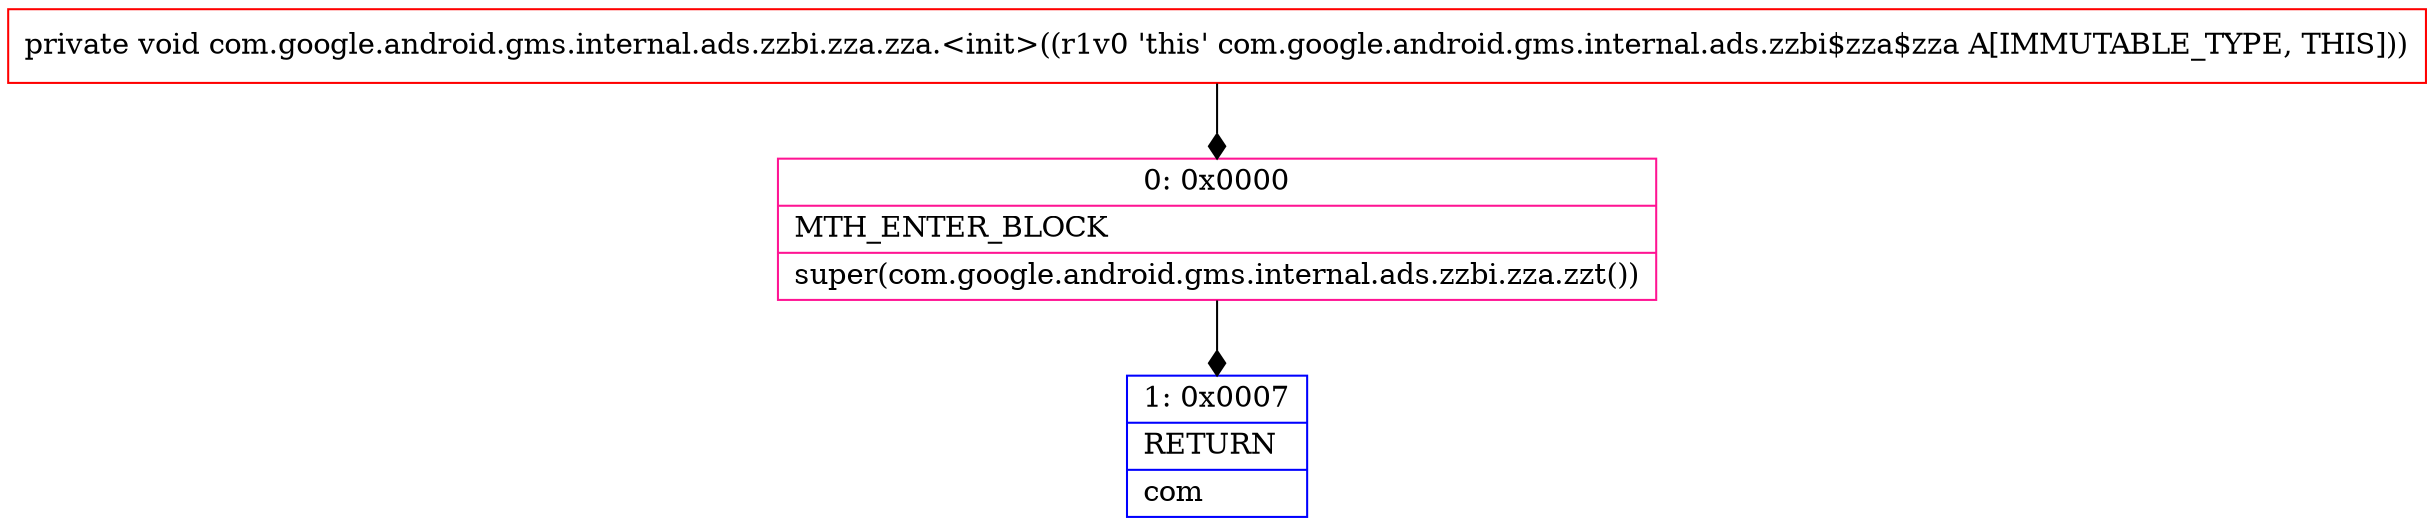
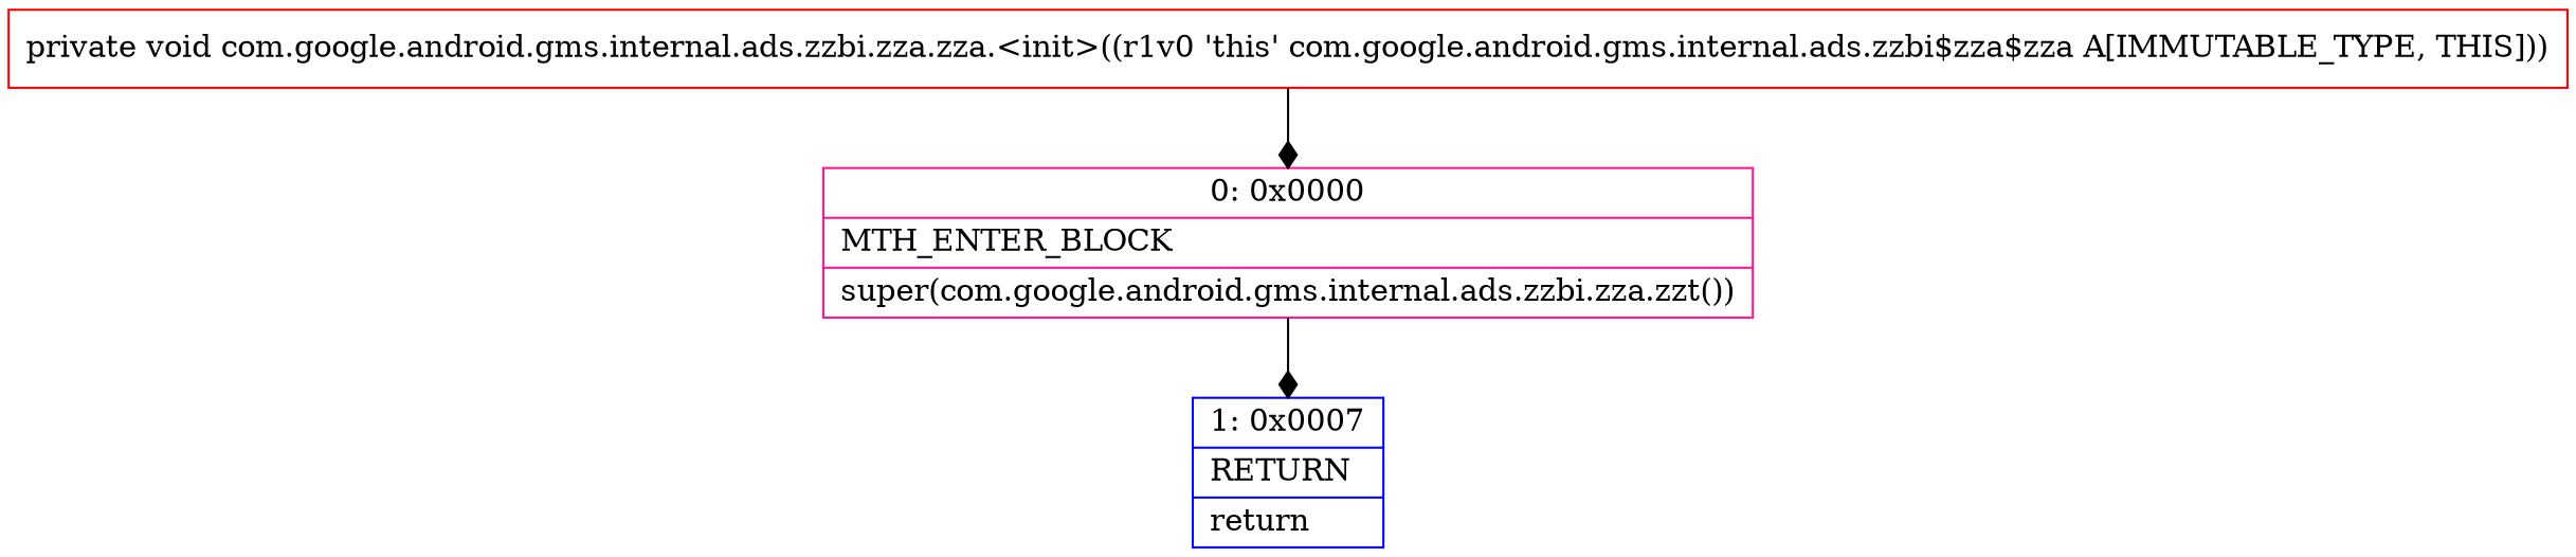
  digraph {
    node [shape=record]
    edge [arrowhead=diamond]
    n1 [label="{0\:\ 0x0000|MTH_ENTER_BLOCK\l|super(com.google.android.gms.internal.ads.zzbi.zza.zzt())\l}" color=deeppink]
-   n2 [label="{1\:\ 0x0007|RETURN\l|com\l}" color=blue]
+   n2 [label="{1\:\ 0x0007|RETURN\l|return\l}" color=blue]
    n3 [label="{private void com.google.android.gms.internal.ads.zzbi.zza.zza.\<init\>((r1v0 'this' com.google.android.gms.internal.ads.zzbi$zza$zza A[IMMUTABLE_TYPE, THIS])) }" color=red]
    n1 -> n2
    n3 -> n1
  }
